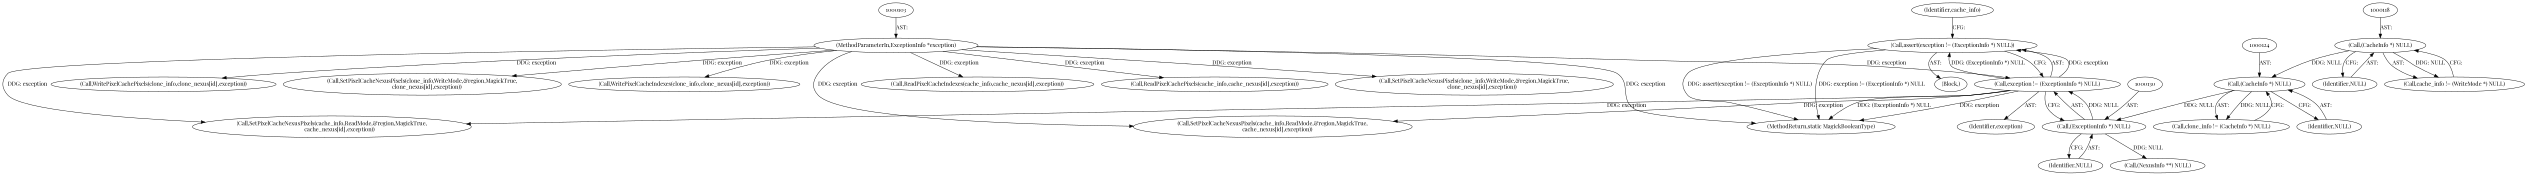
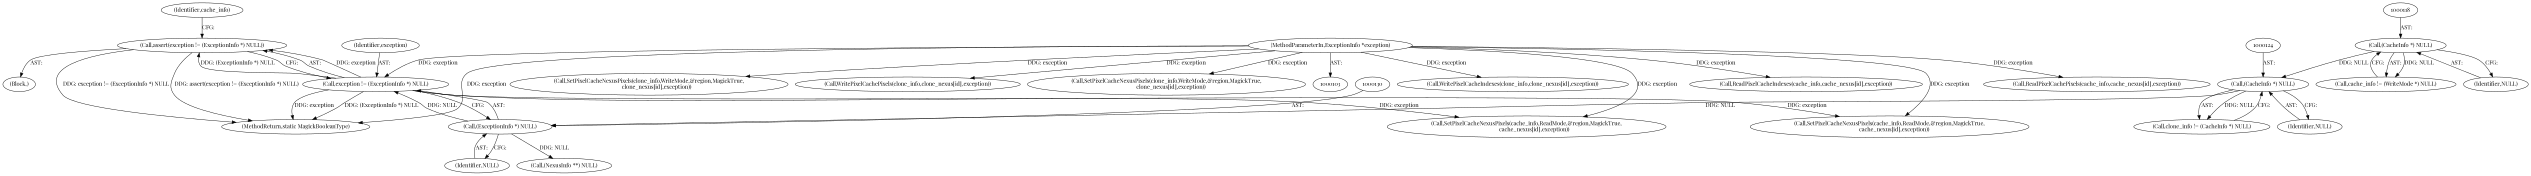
  digraph {
    fontname="Playfair Display"
    node [fontname="Playfair Display"]
    edge [fontname="Playfair Display"]
    n1 [label="(Call,assert(exception != (ExceptionInfo *) NULL))"]
    n2 [label="(Call,exception != (ExceptionInfo *) NULL)"]
    n3 [label="(Block,)"]
    n4 [label="(MethodReturn,static MagickBooleanType)"]
    n5 [label="(Call,(ExceptionInfo *) NULL)"]
    n6 [label="(Call,SetPixelCacheNexusPixels(cache_info,ReadMode,&region,MagickTrue,\n          cache_nexus[id],exception))"]
    n7 [label="(Call,SetPixelCacheNexusPixels(cache_info,ReadMode,&region,MagickTrue,\n      cache_nexus[id],exception))"]
    n8 [label="(Identifier,NULL)"]
    n9 [label="(Call,(NexusInfo **) NULL)"]
    n10 [label="(MethodParameterIn,ExceptionInfo *exception)"]
    n11 [label="(Call,WritePixelCacheIndexes(clone_info,clone_nexus[id],exception))"]
    n12 [label="(Call,ReadPixelCacheIndexes(cache_info,cache_nexus[id],exception))"]
    n13 [label="(Call,ReadPixelCachePixels(cache_info,cache_nexus[id],exception))"]
    n14 [label="(Call,SetPixelCacheNexusPixels(clone_info,WriteMode,&region,MagickTrue,\n          clone_nexus[id],exception))"]
    n15 [label="(Call,WritePixelCachePixels(clone_info,clone_nexus[id],exception))"]
    n16 [label="(Call,SetPixelCacheNexusPixels(clone_info,WriteMode,&region,MagickTrue,\n      clone_nexus[id],exception))"]
    1000103
    n18 [label="(Call,(CacheInfo *) NULL)"]
    n19 [label="(Call,clone_info != (CacheInfo *) NULL)"]
    n20 [label="(Identifier,NULL)"]
    n21 [label="(Call,(CacheInfo *) NULL)"]
    n22 [label="(Identifier,NULL)"]
    n23 [label="(Call,cache_info != (WriteMode *) NULL)"]
    n24 [label="(Identifier,exception)"]
    n25 [label="(Identifier,cache_info)"]
    1000130
    1000124
    1000118
    n1 -> n2 [label="CFG: "]
    n1 -> n3 [label="AST: "]
    n1 -> n4 [label="DDG: assert(exception != (ExceptionInfo *) NULL)"]
    n1 -> n4 [label="DDG: exception != (ExceptionInfo *) NULL"]
    n2 -> n1 [label="AST: "]
    n2 -> n1 [label="DDG: exception"]
    n2 -> n1 [label="DDG: (ExceptionInfo *) NULL"]
    n2 -> n4 [label="DDG: (ExceptionInfo *) NULL"]
    n2 -> n4 [label="DDG: exception"]
    n2 -> n5 [label="CFG: "]
    n2 -> n6 [label="DDG: exception"]
    n2 -> n7 [label="DDG: exception"]
    n5 -> n2 [label="AST: "]
    n5 -> n2 [label="DDG: NULL"]
    n5 -> n8 [label="CFG: "]
    n5 -> n9 [label="DDG: NULL"]
    n8 -> n5 [label="AST: "]
    n10 -> n2 [label="DDG: exception"]
    n10 -> n4 [label="DDG: exception"]
    n10 -> n6 [label="DDG: exception"]
    n10 -> n7 [label="DDG: exception"]
    n10 -> n11 [label="DDG: exception"]
    n10 -> n12 [label="DDG: exception"]
    n10 -> n13 [label="DDG: exception"]
    n10 -> n14 [label="DDG: exception"]
    n10 -> n15 [label="DDG: exception"]
    n10 -> n16 [label="DDG: exception"]
-   1000103 -> n10 [label="AST: "]
+   n10 -> 1000103 [label="AST: "]
    n18 -> n5 [label="DDG: NULL"]
    n18 -> n19 [label="AST: "]
    n18 -> n19 [label="DDG: NULL"]
    n18 -> n20 [label="CFG: "]
    n19 -> n18 [label="CFG: "]
    n20 -> n18 [label="AST: "]
    n21 -> n18 [label="DDG: NULL"]
    n21 -> n22 [label="CFG: "]
    n21 -> n23 [label="AST: "]
    n21 -> n23 [label="DDG: NULL"]
    n22 -> n21 [label="AST: "]
    n23 -> n21 [label="CFG: "]
-   n2 -> n24 [label="AST: "]
+   n24 -> n2 [label="AST: "]
    n25 -> n1 [label="CFG: "]
    1000130 -> n5 [label="AST: "]
    1000124 -> n18 [label="AST: "]
    1000118 -> n21 [label="AST: "]
  }
